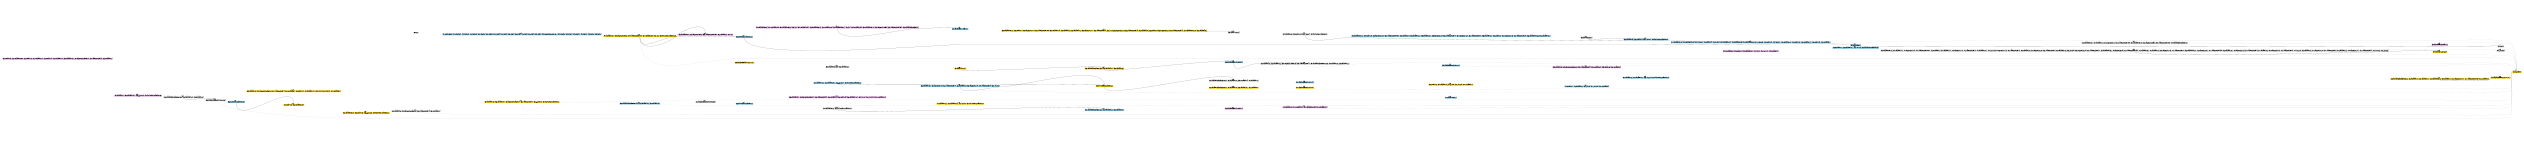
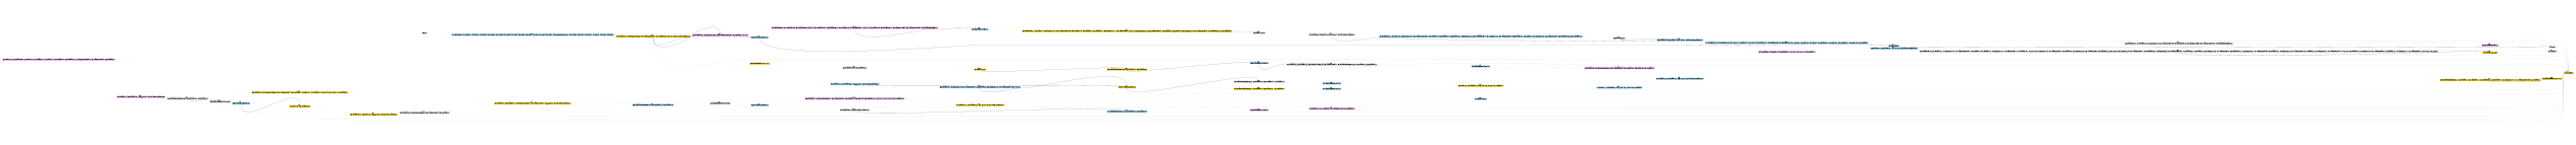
  digraph {
    rankdir=LR
    node [fillcolor=skyblue shape=record style=filled]
    edge [arrowhead=normal headport=n style=dashed tailport=s]
    BB_entry1077 [fillcolor=lightgrey shape=none]
    n2 [label="{39477: constant[undefined,v1]|39478: vardecl['nodes']|39479: vardecl['xMin']|39480: vardecl['xMax']|39481: vardecl['yMin']|39482: vardecl['yMax']|39483: vardecl['a']|39484: vardecl['b']|39485: vardecl['c']|39486: vardecl['i']|39487: vardecl['j']|39488: vardecl['k']|39489: vardecl['n']|39490: function-decl[function bound ( node ),-]|39491: vardecl['isect']|39492: vardecl['s1']|39493: vardecl['s2']|39494: vardecl['cx']|39495: vardecl['cy']|39496: vardecl['cr']}"]
    n3 [fillcolor=gold label="{39497: read-variable['node',v4,-]|39498: read-property[v4,'children',v3]|39499: \<variable-non-null-undef\>['node']|39500: write-variable[v3,'nodes']|39501: ![v3,v2]|39502: if[v2](true-block:11640,false-block:11639)}"]
    n4 [label="{39508: if[v2](true-block:11641,false-block:11642)}"]
    n5 [fillcolor=plum label="{39503: read-variable['nodes',v4,-]|39504: read-property[v4,'length',v3]|39505: \<variable-non-null-undef\>['nodes']|39506: write-variable[v3,'n']|39507: ![v3,v2]}"]
    n6 [fillcolor=gold label="{39802: exceptional-return}"]
    n7 [label="{39509: constant[undefined,v1]}"]
    n8 [fillcolor=plum label="{39510: read-variable['Infinity',v3,-]|39511: write-variable[v3,'xMin']*|39512: read-variable['Infinity',v5,-]|39513: -[v5,v4]|39514: write-variable[v4,'xMax']*|39515: read-variable['Infinity',v6,-]|39516: write-variable[v6,'yMin']*|39517: read-variable['Infinity',v8,-]|39518: -[v8,v7]|39519: write-variable[v7,'yMax']*|39520: read-variable['nodes',v10,-]|39521: read-property[v10,'forEach',-]|39522: \<variable-non-null-undef\>['nodes']|39523: read-variable['d3_layout_packLink',v11,-]}"]
    n9 [fillcolor=lightgrey label="{39801: return[v1]}"]
    n10 [label="{39524: call-nodes.forEach [v10,'forEach',v11,-]*}"]
    n11 [fillcolor=gold label="{39525: read-variable['nodes',v13,-]|39526: constant[0.0,v14]|39527: read-property[v13,v14,v12]|39528: \<variable-non-null-undef\>['nodes']|39529: write-variable[v12,'a']*|39530: read-variable['a',v16,-]|39531: read-variable['a',v18,-]|39532: read-property[v18,'r',v17]|39533: \<variable-non-null-undef\>['a']|39534: -[v17,v15]|39535: write-property[v16,'x',v15]|39536: \<variable-non-null-undef\>['a']*|39537: read-variable['a',v20,-]|39538: constant[0.0,v19]|39539: write-property[v20,'y',v19]|39540: \<variable-non-null-undef\>['a']*|39541: read-variable['bound',v22,v21]|39542: read-variable['a',v23,-]}"]
    n12 [fillcolor=lightgrey label="{39543: call-bound [v21,v22,v23,-]*}"]
    n13 [fillcolor=lightgrey label="{39544: read-variable['n',v25,-]|39545: constant[1.0,v26]|39546: \>[v25,v26,v24]|39547: if[v24](true-block:11647,false-block:11691)}"]
    n14 [label="{39548: read-variable['nodes',v28,-]|39549: constant[1.0,v29]|39550: read-property[v28,v29,v27]|39551: \<variable-non-null-undef\>['nodes']|39552: write-variable[v27,'b']*|39553: read-variable['b',v31,-]|39554: read-variable['b',v32,-]|39555: read-property[v32,'r',v30]|39556: \<variable-non-null-undef\>['b']|39557: write-property[v31,'x',v30]|39558: \<variable-non-null-undef\>['b']*|39559: read-variable['b',v34,-]|39560: constant[0.0,v33]|39561: write-property[v34,'y',v33]|39562: \<variable-non-null-undef\>['b']*|39563: read-variable['bound',v36,v35]|39564: read-variable['b',v37,-]}"]
    n15 [label="{39719: read-variable['xMin',v30,-]|39720: read-variable['xMax',v31,-]|39721: +[v30,v31,v28]|39722: constant[2.0,v29]|39723: /[v28,v29,v27]|39724: write-variable[v27,'cx']*|39725: read-variable['yMin',v35,-]|39726: read-variable['yMax',v36,-]|39727: +[v35,v36,v33]|39728: constant[2.0,v34]|39729: /[v33,v34,v32]|39730: write-variable[v32,'cy']*|39731: constant[0.0,v37]|39732: write-variable[v37,'cr']*|39733: constant[0.0,v39]|39734: write-variable[v39,'i']}"]
    n16 [fillcolor=lightgrey label="{39565: call-bound [v35,v36,v37,-]*}"]
    n17 [label="{39735: read-variable['i',v40,-]|39736: read-variable['n',v41,-]|39737: \<[v40,v41,v38]|39738: if[v38](true-block:11693,false-block:11694)}"]
    n18 [label="{39566: read-variable['n',v39,-]|39567: constant[2.0,v40]|39568: \>[v39,v40,v38]|39569: if[v38](true-block:11650,false-block:11691)}"]
    n19 [fillcolor=lightgrey label="{39739: read-variable['nodes',v43,-]|39740: read-variable['i',v44,-]|39741: read-property[v43,v44,v42]|39742: \<variable-non-null-undef\>['nodes']|39743: write-variable[v42,'c']*|39744: read-variable['c',v47,-]|39745: read-property[v47,'x',v46]|39746: \<variable-non-null-undef\>['c']|39747: read-variable['cx',v48,-]|39748: -[v46,v48,v45]|39749: write-property[v47,'x',v45]|39750: \<variable-non-null-undef\>['c']*|39751: read-variable['c',v51,-]|39752: read-property[v51,'y',v50]|39753: \<variable-non-null-undef\>['c']|39754: read-variable['cy',v52,-]|39755: -[v50,v52,v49]|39756: write-property[v51,'y',v49]|39757: \<variable-non-null-undef\>['c']*|39758: read-variable['Math',v55,-]|39759: read-property[v55,'max',-]|39760: \<variable-non-null-undef\>['Math']|39761: read-variable['cr',v56,-]|39762: read-variable['c',v60,-]|39763: read-property[v60,'r',v58]|39764: \<variable-non-null-undef\>['c']|39765: read-variable['Math',v62,-]|39766: read-property[v62,'sqrt',-]|39767: \<variable-non-null-undef\>['Math']|39768: read-variable['c',v68,-]|39769: read-property[v68,'x',v66]|39770: \<variable-non-null-undef\>['c']|39771: read-variable['c',v69,-]|39772: read-property[v69,'x',v67]|39773: \<variable-non-null-undef\>['c']|39774: *[v66,v67,v64]|39775: read-variable['c',v72,-]|39776: read-property[v72,'y',v70]|39777: \<variable-non-null-undef\>['c']|39778: read-variable['c',v73,-]|39779: read-property[v73,'y',v71]|39780: \<variable-non-null-undef\>['c']|39781: *[v70,v71,v65]|39782: +[v64,v65,v63]}"]
    n20 [fillcolor=lightgrey label="{39783: read-variable['node',v43,-]|39784: read-variable['cr',v42,-]|39785: write-property[v43,'r',v42]|39786: \<variable-non-null-undef\>['node']*|39787: read-variable['nodes',v45,-]|39788: read-property[v45,'forEach',-]|39789: \<variable-non-null-undef\>['nodes']|39790: read-variable['d3_layout_packUnlink',v46,-]}"]
    n21 [fillcolor=gold label="{39579: call-d3_layout_packPlace [v44,v45,v46,v47,v48,-]*}"]
    n22 [fillcolor=lightgrey label="{39580: read-variable['bound',v50,v49]|39581: read-variable['c',v51,-]}"]
    n23 [fillcolor=gold label="{39582: call-bound [v49,v50,v51,-]*}"]
    n24 [fillcolor=gold label="{39583: read-variable['d3_layout_packInsert',v53,v52]|39584: read-variable['a',v54,-]|39585: read-variable['c',v55,-]}"]
    n25 [label="{39586: call-d3_layout_packInsert [v52,v53,v54,v55,-]*}"]
    n26 [fillcolor=lightgrey label="{39587: read-variable['a',v57,-]|39588: read-variable['c',v56,-]|39589: write-property[v57,'_pack_prev',v56]|39590: \<variable-non-null-undef\>['a']*|39591: read-variable['d3_layout_packInsert',v59,v58]|39592: read-variable['c',v60,-]|39593: read-variable['b',v61,-]}"]
    n27 [label="{39594: call-d3_layout_packInsert [v58,v59,v60,v61,-]*}"]
    n28 [fillcolor=plum label="{39595: read-variable['a',v63,-]|39596: read-property[v63,'_pack_next',v62]|39597: \<variable-non-null-undef\>['a']|39598: write-variable[v62,'b']*|39599: constant[3.0,v65]|39600: write-variable[v65,'i']}"]
    n29 [label="{39601: read-variable['i',v66,-]|39602: read-variable['n',v67,-]|39603: \<[v66,v67,v64]|39604: if[v64](true-block:11660,false-block:11691)}"]
    n30 [fillcolor=gold label="{39605: read-variable['d3_layout_packPlace',v69,v68]|39606: read-variable['a',v70,-]|39607: read-variable['b',v71,-]|39608: read-variable['nodes',v73,-]|39609: read-variable['i',v74,-]|39610: read-property[v73,v74,v72]|39611: \<variable-non-null-undef\>['nodes']|39612: write-variable[v72,'c']}"]
    n31 [fillcolor=gold label="{39613: call-d3_layout_packPlace [v68,v69,v70,v71,v72,-]*}"]
    n32 [fillcolor=plum label="{39614: constant[0.0,v75]|39615: write-variable[v75,'isect']*|39616: constant[1.0,v76]|39617: write-variable[v76,'s1']*|39618: constant[1.0,v77]|39619: write-variable[v77,'s2']*|39620: read-variable['b',v80,-]|39621: read-property[v80,'_pack_next',v79]|39622: \<variable-non-null-undef\>['b']|39623: write-variable[v79,'j']}"]
    n33 [fillcolor=plum label="{39624: read-variable['j',v81,-]|39625: read-variable['b',v82,-]|39626: !==[v81,v82,v78]|39627: if[v78](true-block:11664,false-block:11665)}"]
    n34 [fillcolor=lightgrey label="{39628: read-variable['d3_layout_packIntersects',v85,v84]|39629: read-variable['j',v86,-]|39630: read-variable['c',v87,-]}"]
    n35 [fillcolor=gold label="{39631: read-variable['isect',v84,-]|39632: constant[1.0,v85]|39633: ==[v84,v85,v83]|39634: if[v83](true-block:11670,false-block:11676)}"]
    n36 [fillcolor=lightgrey label="{39635: call-d3_layout_packIntersects [v84,v85,v86,v87,v83]}"]
    n37 [fillcolor=lightgrey label="{39648: read-variable['a',v88,-]|39649: read-property[v88,'_pack_prev',v87]|39650: \<variable-non-null-undef\>['a']|39651: write-variable[v87,'k']}"]
    n38 [fillcolor=lightgrey label="{39672: read-variable['isect',v86,-]|39673: if[v86](true-block:11677,false-block:11678)}"]
    n39 [label="{39636: if[v83](true-block:11668,false-block:11669)}"]
    n40 [fillcolor=gold label="{39652: read-variable['k',v89,-]|39653: read-variable['j',v91,-]|39654: read-property[v91,'_pack_prev',v90]|39655: \<variable-non-null-undef\>['j']|39656: !==[v89,v90,v86]|39657: if[v86](true-block:11672,false-block:11676)}"]
    n41 [fillcolor=gold label="{39674: read-variable['s1',v88,-]|39675: read-variable['s2',v89,-]|39676: \<[v88,v89,v87]|39677: if[v87](true-block:11681,false-block:11679)}"]
    n42 [label="{39678: read-variable['d3_layout_packInsert',v88,v87]|39679: read-variable['a',v89,-]|39680: read-variable['c',v90,-]}"]
    n43 [fillcolor=gold label="{39637: constant[1.0,v88]|39638: write-variable[v88,'isect']*}"]
    n44 [fillcolor=gold label="{39639: read-variable['j',v89,-]|39640: read-property[v89,'_pack_next',v88]|39641: \<variable-non-null-undef\>['j']|39642: write-variable[v88,'j']|39643: constant[1.0,v90]|39644: read-variable['s1',v91,-]|39645: +[v91,v92]|39646: +[v92,v90,v93]|39647: write-variable[v93,'s1']}"]
    n45 [label="{39658: read-variable['d3_layout_packIntersects',v94,v93]|39659: read-variable['k',v95,-]|39660: read-variable['c',v96,-]}"]
    n46 [fillcolor=gold label="{39692: if[v87](true-block:11682,false-block:11683)}"]
    n47 [fillcolor=plum label="{39708: call-d3_layout_packInsert [v87,v88,v89,v90,-]*}"]
    n48 [fillcolor=lightgrey label="{39661: call-d3_layout_packIntersects [v93,v94,v95,v96,v92]}"]
    n49 [label="{39662: if[v92](true-block:11676,false-block:11675)}"]
    n50 [fillcolor=plum label="{39663: read-variable['k',v98,-]|39664: read-property[v98,'_pack_prev',v97]|39665: \<variable-non-null-undef\>['k']|39666: write-variable[v97,'k']|39667: constant[1.0,v99]|39668: read-variable['s2',v100,-]|39669: +[v100,v101]|39670: +[v101,v99,v102]|39671: write-variable[v102,'s2']}"]
    n51 [fillcolor=gold label="{39693: read-variable['d3_layout_packSplice',v89,v88]|39694: read-variable['a',v90,-]|39695: read-variable['j',v91,-]|39696: write-variable[v91,'b']}"]
    n52 [fillcolor=lightgrey label="{39697: read-variable['d3_layout_packSplice',v89,v88]|39698: read-variable['k',v90,-]|39699: write-variable[v90,'a']|39700: read-variable['b',v91,-]}"]
    n53 [label="{39681: read-variable['s1',v88,-]|39682: read-variable['s2',v89,-]|39683: ==[v88,v89,v87]|39684: if[v87](true-block:11680,false-block:11681)}"]
    n54 [label="{39685: read-variable['b',v92,-]|39686: read-property[v92,'r',v90]|39687: \<variable-non-null-undef\>['b']|39688: read-variable['a',v93,-]|39689: read-property[v93,'r',v91]|39690: \<variable-non-null-undef\>['a']|39691: \<[v90,v91,v87]}"]
    n55 [fillcolor=plum label="{39709: read-variable['c',v91,-]|39710: write-variable[v91,'b']*|39711: read-variable['bound',v93,v92]|39712: read-variable['c',v94,-]}"]
-   n56 [fillcolor=gold label="{39701: call-d3_layout_packSplice [v88,v89,v90,v91,-]*}"]
+   n56 [label="{39701: call-d3_layout_packSplice [v88,v89,v90,v91,-]*}"]
    n57 [label="{39702: call-d3_layout_packSplice [v88,v89,v90,v91,-]*}"]
    n58 [label="{39713: call-bound [v92,v93,v94,-]*}"]
    n59 [fillcolor=gold label="{39703: constant[1.0,v88]|39704: read-variable['i',v89,-]|39705: +[v89,v90]|39706: -[v90,v88,v91]|39707: write-variable[v91,'i']*}"]
    n60 [label="{39714: constant[1.0,v87]|39715: read-variable['i',v88,-]|39716: +[v88,v89]|39717: +[v89,v87,v90]|39718: write-variable[v90,'i']}"]
    n61 [fillcolor=gold label="{39791: call-Math.sqrt [v62,'sqrt',v63,v59]}"]
    n62 [fillcolor=plum label="{39800: call-nodes.forEach [v45,'forEach',v46,-]*}"]
    n63 [fillcolor=lightgrey label="{39792: +[v58,v59,v57]}"]
    n64 [fillcolor=plum label="{39794: write-variable[v53,'cr']*|39795: constant[1.0,v74]|39796: read-variable['i',v75,-]|39797: +[v75,v76]|39798: +[v76,v74,v77]|39799: write-variable[v77,'i']}"]
    BB_entry1077 -> n2 [arrowhead=odot headlabel="    11637" style=solid]
    n2 -> n3 [arrowhead=odot headlabel="      11638" style=solid]
    n3 -> n4 [arrowhead=odot headlabel="      11640" style=bold]
    n3 -> n5 [arrowhead=odot headlabel="      11639" style=bold]
    n3 -> n6 [arrowhead=odot color=gray headlabel="      11701" style=bold]
    n4 -> n7 [headlabel="      11641" style=bold]
    n4 -> n8 [headlabel="      11642" style=solid]
    n5 -> n4 [arrowhead=odot]
    n5 -> n6 [arrowhead=odot color=gray style=solid]
    n7 -> n9 [arrowhead=odot headlabel="      11700" style=bold]
    n8 -> n6 [color=gray]
    n8 -> n10 [arrowhead=odot headlabel="      11643" style=bold]
    n10 -> n6 [arrowhead=odot color=gray style=solid]
    n10 -> n11 [headlabel="      11644"]
    n11 -> n6 [arrowhead=odot color=gray style=solid]
    n11 -> n12 [headlabel="      11645" style=bold]
    n12 -> n6 [color=gray]
    n12 -> n13 [headlabel="      11646" style=solid]
    n13 -> n6 [arrowhead=odot color=gray]
    n13 -> n14 [headlabel="      11647" style=solid]
    n13 -> n15 [arrowhead=odot headlabel="      11691" style=bold]
    n14 -> n6 [arrowhead=odot color=gray style=solid]
    n14 -> n16 [headlabel="      11648" style=solid]
    n15 -> n6 [color=gray style=bold]
    n15 -> n17 [arrowhead=odot headlabel="      11692"]
    n16 -> n6 [color=gray style=solid]
    n16 -> n18 [headlabel="      11649" style=bold]
    n17 -> n6 [arrowhead=odot color=gray style=bold]
    n17 -> n19 [headlabel="      11693"]
    n17 -> n20 [headlabel="      11694" style=solid]
    n18 -> n6 [arrowhead=odot color=gray]
    n18 -> n15 [arrowhead=odot]
    n19 -> n6 [color=gray style=bold]
    n19 -> n61 [headlabel="      11695" style=bold]
    n20 -> n6 [arrowhead=odot color=gray style=bold]
    n20 -> n62 [headlabel="      11699"]
    n21 -> n6 [arrowhead=odot color=gray]
    n21 -> n22 [headlabel="      11652" style=solid]
    n22 -> n6 [color=gray style=solid]
    n22 -> n23 [headlabel="      11653"]
    n23 -> n6 [arrowhead=odot color=gray]
    n23 -> n24 [arrowhead=odot headlabel="      11654" style=bold]
    n24 -> n6 [color=gray style=solid]
    n24 -> n25 [arrowhead=odot headlabel="      11655" style=bold]
    n25 -> n6 [arrowhead=odot color=gray]
    n25 -> n26 [arrowhead=odot headlabel="      11656" style=bold]
    n26 -> n6 [color=gray style=bold]
    n26 -> n27 [arrowhead=odot headlabel="      11657" style=solid]
    n27 -> n6 [color=gray style=bold]
    n27 -> n28 [headlabel="      11658"]
    n28 -> n6 [color=gray]
    n28 -> n29 [arrowhead=odot headlabel="      11659"]
    n29 -> n6 [arrowhead=odot color=gray]
    n29 -> n15
    n29 -> n30 [arrowhead=odot headlabel="      11660"]
    n30 -> n6 [arrowhead=odot color=gray style=solid]
    n30 -> n31 [headlabel="      11661" style=bold]
    n31 -> n6 [color=gray]
    n32 -> n6 [color=gray]
    n32 -> n33 [headlabel="      11663"]
    n33 -> n6 [color=gray]
    n33 -> n34 [headlabel="      11664"]
    n33 -> n35 [arrowhead=odot headlabel="      11665" style=solid]
    n34 -> n6 [color=gray]
    n34 -> n36 [headlabel="      11666" style=bold]
    n35 -> n6 [color=gray]
    n35 -> n37 [headlabel="      11670" style=solid]
    n35 -> n38 [arrowhead=odot headlabel="      11676" style=solid]
    n36 -> n6 [color=gray style=bold]
    n36 -> n39 [headlabel="      11667"]
    n37 -> n6 [color=gray style=bold]
    n37 -> n40 [headlabel="      11671" style=solid]
    n38 -> n6 [color=gray]
    n38 -> n41 [arrowhead=odot headlabel="      11677"]
    n38 -> n42 [headlabel="      11678" style=bold]
    n39 -> n43 [arrowhead=odot headlabel="      11668" style=bold]
    n39 -> n44 [arrowhead=odot headlabel="      11669" style=solid]
    n40 -> n6 [arrowhead=odot color=gray style=bold]
    n40 -> n38 [style=solid]
    n40 -> n45 [arrowhead=odot headlabel="      11672" style=solid]
    n41 -> n6 [color=gray]
    n41 -> n46 [arrowhead=odot headlabel="      11681"]
    n42 -> n6 [color=gray]
    n42 -> n47 [arrowhead=odot headlabel="      11687"]
    n43 -> n35 [style=solid]
    n44 -> n6 [arrowhead=odot color=gray style=solid]
    n44 -> n33 [style=solid]
    n45 -> n6 [arrowhead=odot color=gray style=bold]
    n45 -> n48 [arrowhead=odot headlabel="      11673" style=solid]
    n46 -> n51 [headlabel="      11682" style=solid]
    n46 -> n52 [arrowhead=odot headlabel="      11683" style=bold]
    n47 -> n6 [arrowhead=odot color=gray style=solid]
    n47 -> n55 [headlabel="      11688"]
    n48 -> n6 [color=gray style=solid]
    n48 -> n49 [headlabel="      11674"]
    n49 -> n38
    n49 -> n50 [arrowhead=odot headlabel="      11675" style=solid]
    n50 -> n6 [arrowhead=odot color=gray style=solid]
    n50 -> n40 [arrowhead=odot style=solid]
    n51 -> n6 [color=gray]
    n51 -> n56 [headlabel="      11684" style=solid]
    n52 -> n6 [color=gray]
    n52 -> n57 [headlabel="      11685"]
    n53 -> n6 [color=gray style=solid]
    n53 -> n46 [style=bold]
    n53 -> n54 [arrowhead=odot headlabel="      11680"]
    n54 -> n6 [arrowhead=odot color=gray style=bold]
    n54 -> n46 [arrowhead=odot style=bold]
    n55 -> n6 [color=gray style=bold]
    n55 -> n58 [arrowhead=odot headlabel="      11689" style=solid]
    n56 -> n6 [arrowhead=odot color=gray style=bold]
    n56 -> n59 [headlabel="      11686" style=solid]
    n57 -> n6 [arrowhead=odot color=gray]
    n57 -> n59 [style=solid]
    n58 -> n6 [arrowhead=odot color=gray]
    n58 -> n60 [arrowhead=odot style=solid]
    n59 -> n6 [color=gray]
    n59 -> n60 [headlabel="      11690" style=solid]
    n60 -> n6 [arrowhead=odot color=gray]
    n60 -> n29
    n61 -> n6 [arrowhead=odot color=gray style=solid]
    n61 -> n63 [headlabel="      11696" style=solid]
    n62 -> n6 [color=gray]
    n62 -> n9 [arrowhead=odot style=solid]
    n63 -> n6 [color=gray style=bold]
    n64 -> n6 [arrowhead=odot color=gray]
    n64 -> n17 [style=solid]
  }
